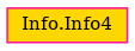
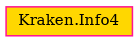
  digraph {
    rankdir=LR
    fontname="DejaVu Serif"
-   n1 [color=deeppink fillcolor=gold fontname="DejaVu Serif" fontsize=10 height=0.2 label="Info.Info4" shape=record style=filled width=0.4]
+   n1 [color=deeppink fillcolor=gold fontname="DejaVu Serif" fontsize=10 height=0.2 label="Kraken.Info4" shape=record style=filled width=0.4]
  }
